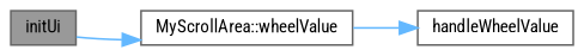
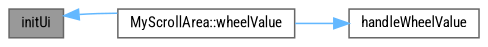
  digraph {
    fontname="Roboto Condensed"
    rankdir=LR
    node [color=grey40 fillcolor=white fontname="Roboto Condensed" fontsize=10 shape=box style=filled]
    edge [color=steelblue1 fontname="Roboto Condensed" fontsize=10 labelfontname=Helvetica labelfontsize=10 style=solid]
    n1 [color=gray40 fillcolor=grey60 fontcolor=black height=0.2 label=initUi width=0.4]
    n2 [height=0.2 label="MyScrollArea::wheelValue" width=0.4]
    n3 [height=0.2 label=handleWheelValue width=0.4]
-   n1 -> n2
+   n2 -> n1
    n2 -> n3
  }
